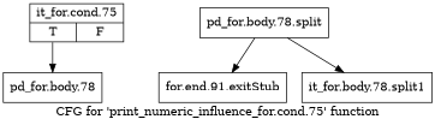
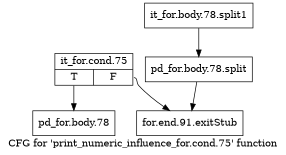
  digraph {
    label="CFG for 'print_numeric_influence_for.cond.75' function"
    node [shape=record]
    n1 [label="{it_for.cond.75|{<s0>T|<s1>F}}"]
    n2 [label="{for.end.91.exitStub}"]
    n3 [label="{pd_for.body.78}"]
    n4 [label="{it_for.body.78.split1}"]
    n5 [label="{pd_for.body.78.split}"]
+   n1 -> n2 [tailport=s1]
    n1 -> n3 [tailport=s0]
-   n5 -> n4
+   n4 -> n5
    n5 -> n2
  }
